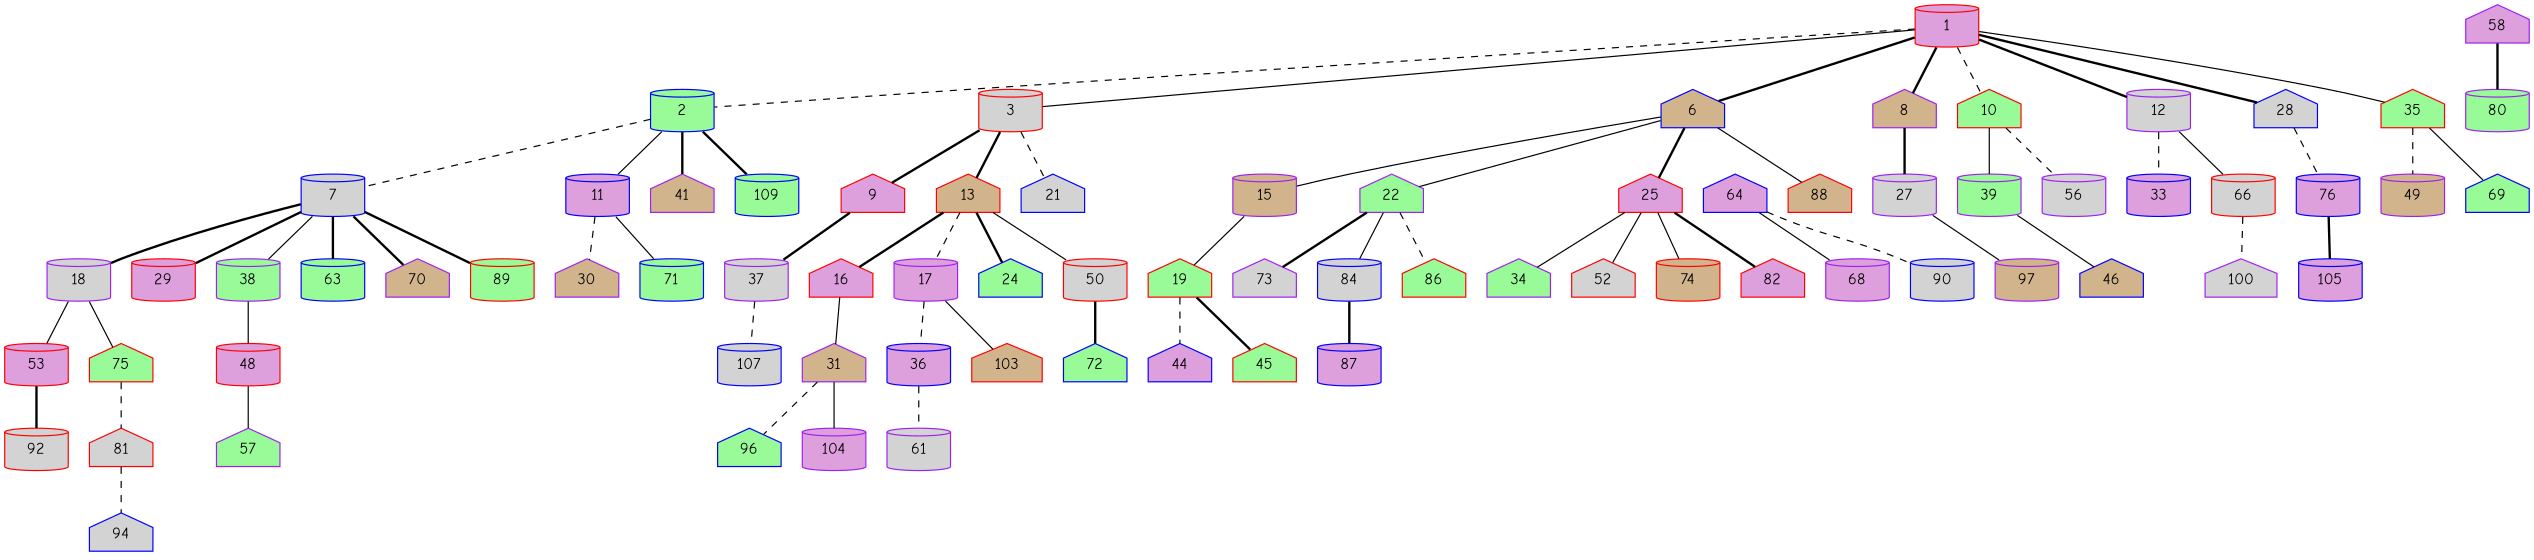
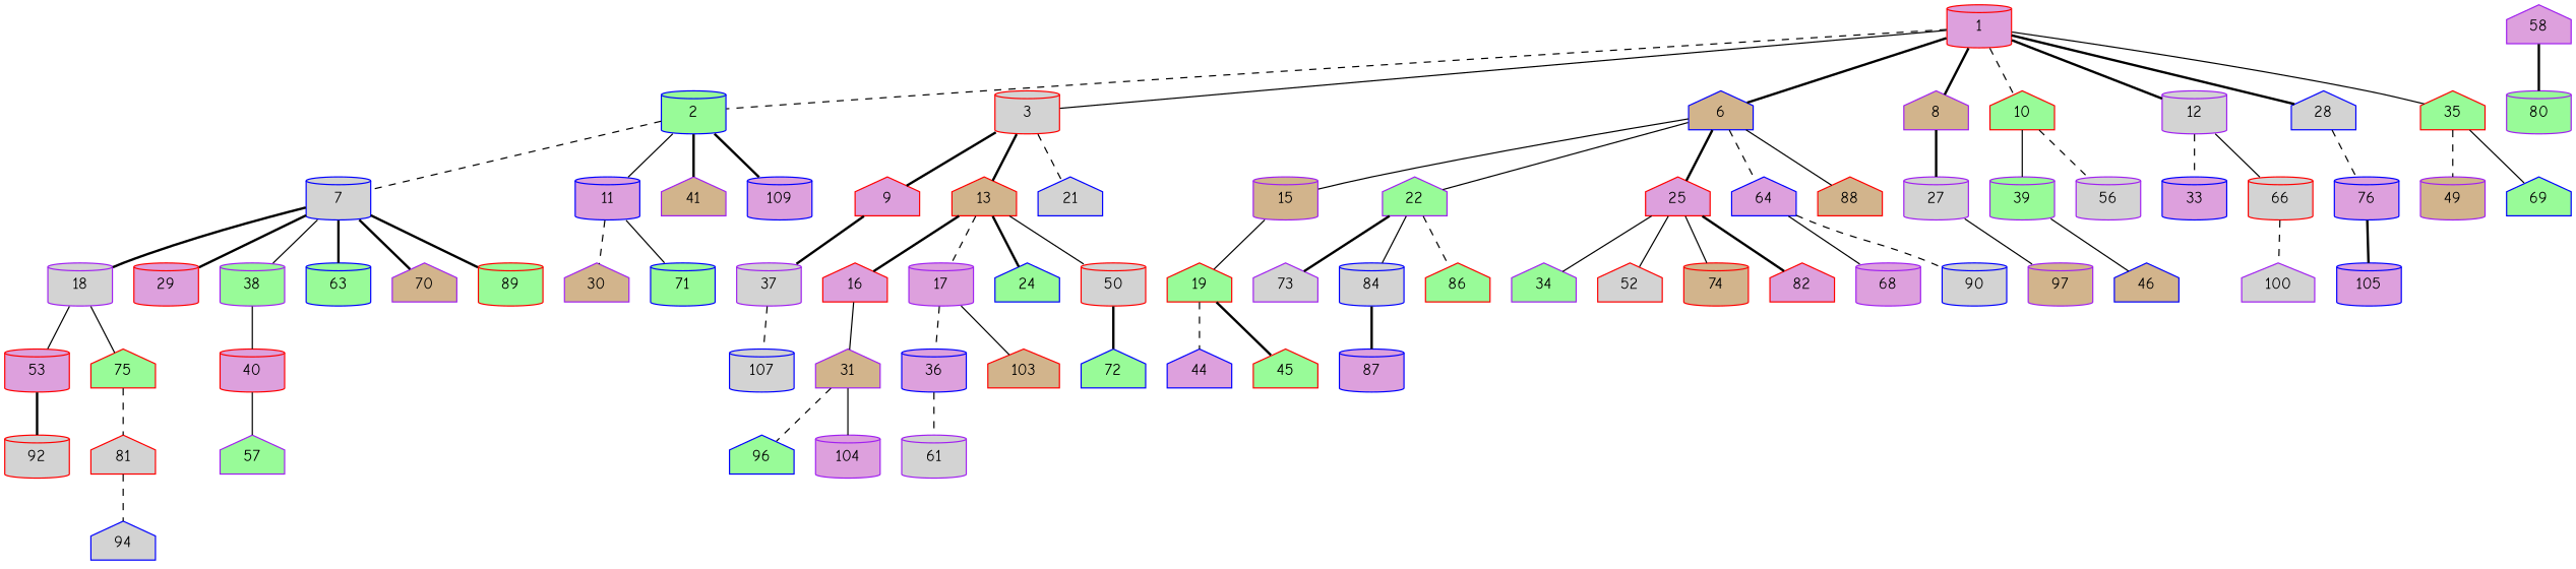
  graph {
    fontname="Comic Neue"
    node [color=purple fillcolor=plum fontname="Comic Neue" shape=cylinder style=filled]
    edge [fontname="Comic Neue" style=solid]
    1 [color=red super="+5"]
    2 [color=blue fillcolor=palegreen super="+4"]
    3 [color=red fillcolor=lightgrey super="+32"]
    6 [color=blue fillcolor=tan shape=house super="+54"]
    8 [fillcolor=tan shape=house super="+101"]
    10 [color=red fillcolor=palegreen shape=house super="+85"]
    12 [fillcolor=lightgrey super="+20"]
    28 [color=blue fillcolor=lightgrey shape=house]
    35 [color=red fillcolor=palegreen shape=house super="+95"]
    7 [color=blue fillcolor=lightgrey super="+43"]
    11 [color=blue super="+59"]
    41 [fillcolor=tan shape=house super="+77"]
-   109 [color=blue fillcolor=palegreen]
+   109 [color=blue]
    9 [color=red shape=house super="+23"]
    13 [color=red fillcolor=tan shape=house super="+14"]
    21 [color=blue fillcolor=lightgrey shape=house super="+83"]
    15 [fillcolor=tan]
    22 [fillcolor=palegreen shape=house super="+65"]
    25 [color=red shape=house super="+51"]
    64 [color=blue shape=house super="+67"]
    88 [color=red fillcolor=tan shape=house]
    27 [fillcolor=lightgrey super="+60"]
    39 [fillcolor=palegreen]
    56 [fillcolor=lightgrey]
    33 [color=blue]
    66 [color=red fillcolor=lightgrey super="+98"]
    76 [color=blue super="+93"]
    49 [fillcolor=tan]
    69 [color=blue fillcolor=palegreen shape=house]
    18 [fillcolor=lightgrey super="+42"]
    29 [color=red super="+91"]
    38 [fillcolor=palegreen]
    63 [color=blue fillcolor=palegreen]
    70 [fillcolor=tan shape=house]
    89 [color=red fillcolor=palegreen]
    30 [fillcolor=tan shape=house]
    71 [color=blue fillcolor=palegreen]
    37 [fillcolor=lightgrey super="+55"]
    16 [color=red shape=house super="+79"]
    17
    24 [color=blue fillcolor=palegreen shape=house]
    50 [color=red fillcolor=lightgrey]
    19 [color=red fillcolor=palegreen shape=house super="+26"]
    73 [fillcolor=lightgrey shape=house]
    84 [color=blue fillcolor=lightgrey]
    86 [color=red fillcolor=palegreen shape=house]
    34 [fillcolor=palegreen shape=house]
    52 [color=red fillcolor=lightgrey shape=house]
    74 [color=red fillcolor=tan]
    82 [color=red shape=house]
    68
    90 [color=blue fillcolor=lightgrey]
    53 [color=red super="+78"]
    75 [color=red fillcolor=palegreen shape=house super="+99"]
-   40 [color=red super="+48" label=48]
+   40 [color=red super="+48"]
    58 [shape=house]
    80 [fillcolor=palegreen]
    97 [fillcolor=tan]
    107 [color=blue fillcolor=lightgrey]
    46 [color=blue fillcolor=tan shape=house]
    100 [fillcolor=lightgrey shape=house]
    31 [fillcolor=tan shape=house super="+62"]
    36 [color=blue super="+47"]
    103 [color=red fillcolor=tan shape=house]
    72 [color=blue fillcolor=palegreen shape=house super="+102"]
    44 [color=blue shape=house super="+106"]
    45 [color=red fillcolor=palegreen shape=house]
    96 [color=blue fillcolor=palegreen shape=house]
    104
    61 [fillcolor=lightgrey]
    92 [color=red fillcolor=lightgrey]
    81 [color=red fillcolor=lightgrey shape=house super="+108"]
    87 [color=blue]
    105 [color=blue]
    57 [fillcolor=palegreen shape=house]
    94 [color=blue fillcolor=lightgrey shape=house]
    1 -- 2 [style=dashed]
    1 -- 3
    1 -- 6 [style=bold]
    1 -- 8 [style=bold]
    1 -- 10 [style=dashed]
    1 -- 12 [style=bold]
    1 -- 28 [style=bold]
    1 -- 35
    2 -- 7 [style=dashed]
    2 -- 11
    2 -- 41 [style=bold]
    2 -- 109 [style=bold]
    3 -- 9 [style=bold]
    3 -- 13 [style=bold]
    3 -- 21 [style=dashed]
    6 -- 15
    6 -- 22
    6 -- 25 [style=bold]
+   6 -- 64 [style=dashed]
    6 -- 88
    8 -- 27 [style=bold]
    10 -- 39
    10 -- 56 [style=dashed]
    12 -- 33 [style=dashed]
    12 -- 66
    28 -- 76 [style=dashed]
    35 -- 49 [style=dashed]
    35 -- 69
    7 -- 18 [style=bold]
    7 -- 29 [style=bold]
    7 -- 38
    7 -- 63 [style=bold]
    7 -- 70 [style=bold]
    7 -- 89 [style=bold]
    11 -- 30 [style=dashed]
    11 -- 71
    9 -- 37 [style=bold]
    13 -- 16 [style=bold]
    13 -- 17 [style=dashed]
    13 -- 24 [style=bold]
    13 -- 50
    15 -- 19
    22 -- 73 [style=bold]
    22 -- 84
    22 -- 86 [style=dashed]
    25 -- 34
    25 -- 52
    25 -- 74
    25 -- 82 [style=bold]
    64 -- 68
    64 -- 90 [style=dashed]
    27 -- 97
    39 -- 46
    66 -- 100 [style=dashed]
    76 -- 105 [style=bold]
    18 -- 53
    18 -- 75
    38 -- 40
    37 -- 107 [style=dashed]
    16 -- 31
    17 -- 36 [style=dashed]
    17 -- 103
    50 -- 72 [style=bold]
    19 -- 44 [style=dashed]
    19 -- 45 [style=bold]
    84 -- 87 [style=bold]
    53 -- 92 [style=bold]
    75 -- 81 [style=dashed]
    40 -- 57
    58 -- 80 [style=bold]
    31 -- 96 [style=dashed]
    31 -- 104
    36 -- 61 [style=dashed]
    81 -- 94 [style=dashed]
  }
